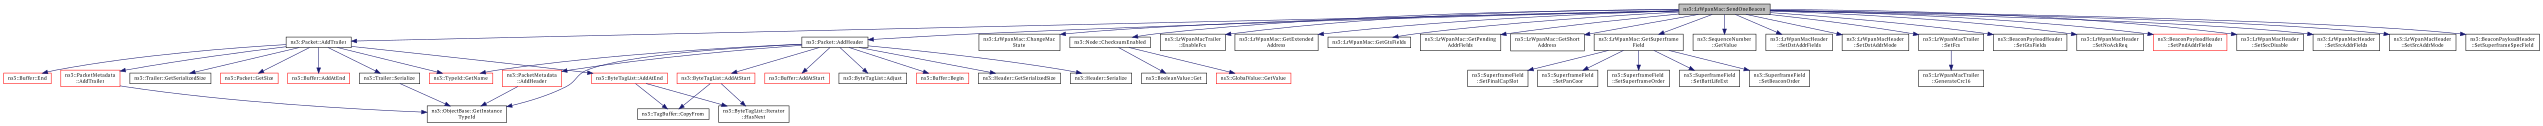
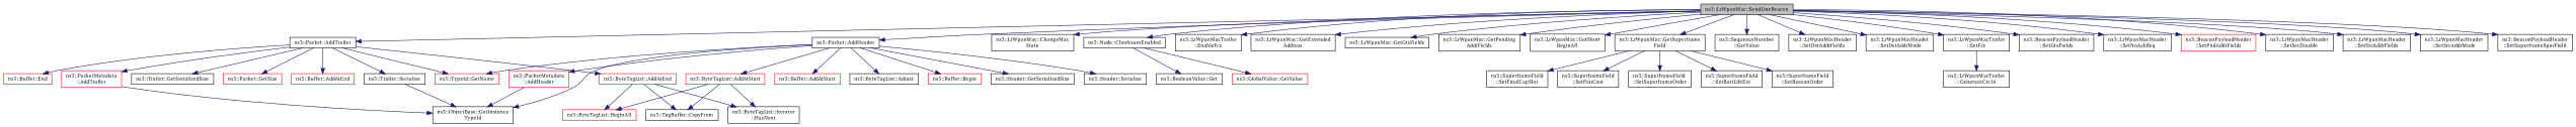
  digraph {
    fontname="PT Serif"
    rankdir=TB
    node [color=black fillcolor=white fontname="PT Serif" fontsize=10 shape=record style=filled]
    edge [color=midnightblue fontname="PT Serif" fontsize=10 labelfontname=Helvetica labelfontsize=10 style=solid]
    n1 [fillcolor=grey75 fontcolor=black height=0.2 label="ns3::LrWpanMac::SendOneBeacon" width=0.4]
    n2 [height=0.2 label="ns3::Packet::AddHeader" width=0.4]
    n3 [height=0.2 label="ns3::Packet::AddTrailer" width=0.4]
    n4 [height=0.2 label="ns3::LrWpanMac::ChangeMac\lState" width=0.4]
    n5 [height=0.2 label="ns3::Node::ChecksumEnabled" width=0.4]
    n6 [height=0.2 label="ns3::LrWpanMacTrailer\l::EnableFcs" width=0.4]
    n7 [height=0.2 label="ns3::LrWpanMac::GetExtended\lAddress" width=0.4]
    n8 [height=0.2 label="ns3::LrWpanMac::GetGtsFields" width=0.4]
    n9 [height=0.2 label="ns3::LrWpanMac::GetPending\lAddrFields" width=0.4]
-   n10 [height=0.2 label="ns3::LrWpanMac::GetShort\lAddress" width=0.4]
+   n10 [height=0.2 label="ns3::LrWpanMac::GetShort\lBeginAll" width=0.4]
    n11 [height=0.2 label="ns3::LrWpanMac::GetSuperframe\lField" width=0.4]
    n12 [height=0.2 label="ns3::SequenceNumber\l::GetValue" width=0.4]
    n13 [height=0.2 label="ns3::LrWpanMacHeader\l::SetDstAddrFields" width=0.4]
    n14 [height=0.2 label="ns3::LrWpanMacHeader\l::SetDstAddrMode" width=0.4]
    n15 [height=0.2 label="ns3::LrWpanMacTrailer\l::SetFcs" width=0.4]
    n16 [height=0.2 label="ns3::BeaconPayloadHeader\l::SetGtsFields" width=0.4]
    n17 [height=0.2 label="ns3::LrWpanMacHeader\l::SetNoAckReq" width=0.4]
    n18 [color=red height=0.2 label="ns3::BeaconPayloadHeader\l::SetPndAddrFields" width=0.4]
    n19 [height=0.2 label="ns3::LrWpanMacHeader\l::SetSecDisable" width=0.4]
    n20 [height=0.2 label="ns3::LrWpanMacHeader\l::SetSrcAddrFields" width=0.4]
    n21 [height=0.2 label="ns3::LrWpanMacHeader\l::SetSrcAddrMode" width=0.4]
    n22 [height=0.2 label="ns3::BeaconPayloadHeader\l::SetSuperframeSpecField" width=0.4]
    n23 [color=red height=0.2 label="ns3::ByteTagList::AddAtStart" width=0.4]
    n24 [color=red height=0.2 label="ns3::Buffer::AddAtStart" width=0.4]
    n25 [color=red height=0.2 label="ns3::PacketMetadata\l::AddHeader" width=0.4]
    n26 [height=0.2 label="ns3::ObjectBase::GetInstance\lTypeId" width=0.4]
    n27 [height=0.2 label="ns3::ByteTagList::Adjust" width=0.4]
    n28 [color=red height=0.2 label="ns3::Buffer::Begin" width=0.4]
    n29 [color=red height=0.2 label="ns3::TypeId::GetName" width=0.4]
    n30 [height=0.2 label="ns3::Header::GetSerializedSize" width=0.4]
    n31 [height=0.2 label="ns3::Header::Serialize" width=0.4]
    n32 [color=red height=0.2 label="ns3::ByteTagList::AddAtEnd" width=0.4]
    n33 [color=red height=0.2 label="ns3::Buffer::AddAtEnd" width=0.4]
    n34 [color=red height=0.2 label="ns3::PacketMetadata\l::AddTrailer" width=0.4]
    n35 [color=red height=0.2 label="ns3::Buffer::End" width=0.4]
    n36 [height=0.2 label="ns3::Trailer::GetSerializedSize" width=0.4]
    n37 [color=red height=0.2 label="ns3::Packet::GetSize" width=0.4]
    n38 [height=0.2 label="ns3::Trailer::Serialize" width=0.4]
    n39 [height=0.2 label="ns3::BooleanValue::Get" width=0.4]
    n40 [color=red height=0.2 label="ns3::GlobalValue::GetValue" width=0.4]
    n41 [height=0.2 label="ns3::SuperframeField\l::SetBattLifeExt" width=0.4]
    n42 [height=0.2 label="ns3::SuperframeField\l::SetBeaconOrder" width=0.4]
    n43 [height=0.2 label="ns3::SuperframeField\l::SetFinalCapSlot" width=0.4]
    n44 [height=0.2 label="ns3::SuperframeField\l::SetPanCoor" width=0.4]
    n45 [height=0.2 label="ns3::SuperframeField\l::SetSuperframeOrder" width=0.4]
    n46 [height=0.2 label="ns3::LrWpanMacTrailer\l::GenerateCrc16" width=0.4]
+   n47 [color=red height=0.2 label="ns3::ByteTagList::BeginAll" width=0.4]
    n48 [height=0.2 label="ns3::TagBuffer::CopyFrom" width=0.4]
    n49 [height=0.2 label="ns3::ByteTagList::Iterator\l::HasNext" width=0.4]
    n1 -> n2
    n1 -> n3
    n1 -> n4
    n1 -> n5
    n1 -> n6
    n1 -> n7
    n1 -> n8
    n1 -> n9
    n1 -> n10
    n1 -> n11
    n1 -> n12
    n1 -> n13
    n1 -> n14
    n1 -> n15
    n1 -> n16
    n1 -> n17
    n1 -> n18
    n1 -> n19
    n1 -> n20
    n1 -> n21
    n1 -> n22
    n2 -> n23
    n2 -> n24
    n2 -> n25
    n2 -> n26
    n2 -> n27
    n2 -> n28
    n2 -> n29
    n2 -> n30
    n2 -> n31
    n3 -> n29
    n3 -> n32
    n3 -> n33
    n3 -> n34
    n3 -> n35
    n3 -> n36
    n3 -> n37
    n3 -> n38
    n5 -> n39
    n5 -> n40
    n11 -> n41
    n11 -> n42
    n11 -> n43
    n11 -> n44
    n11 -> n45
    n15 -> n46
+   n23 -> n47
    n23 -> n48
    n23 -> n49
    n25 -> n26
+   n32 -> n47
    n32 -> n48
    n32 -> n49
    n34 -> n26
    n38 -> n26
  }
